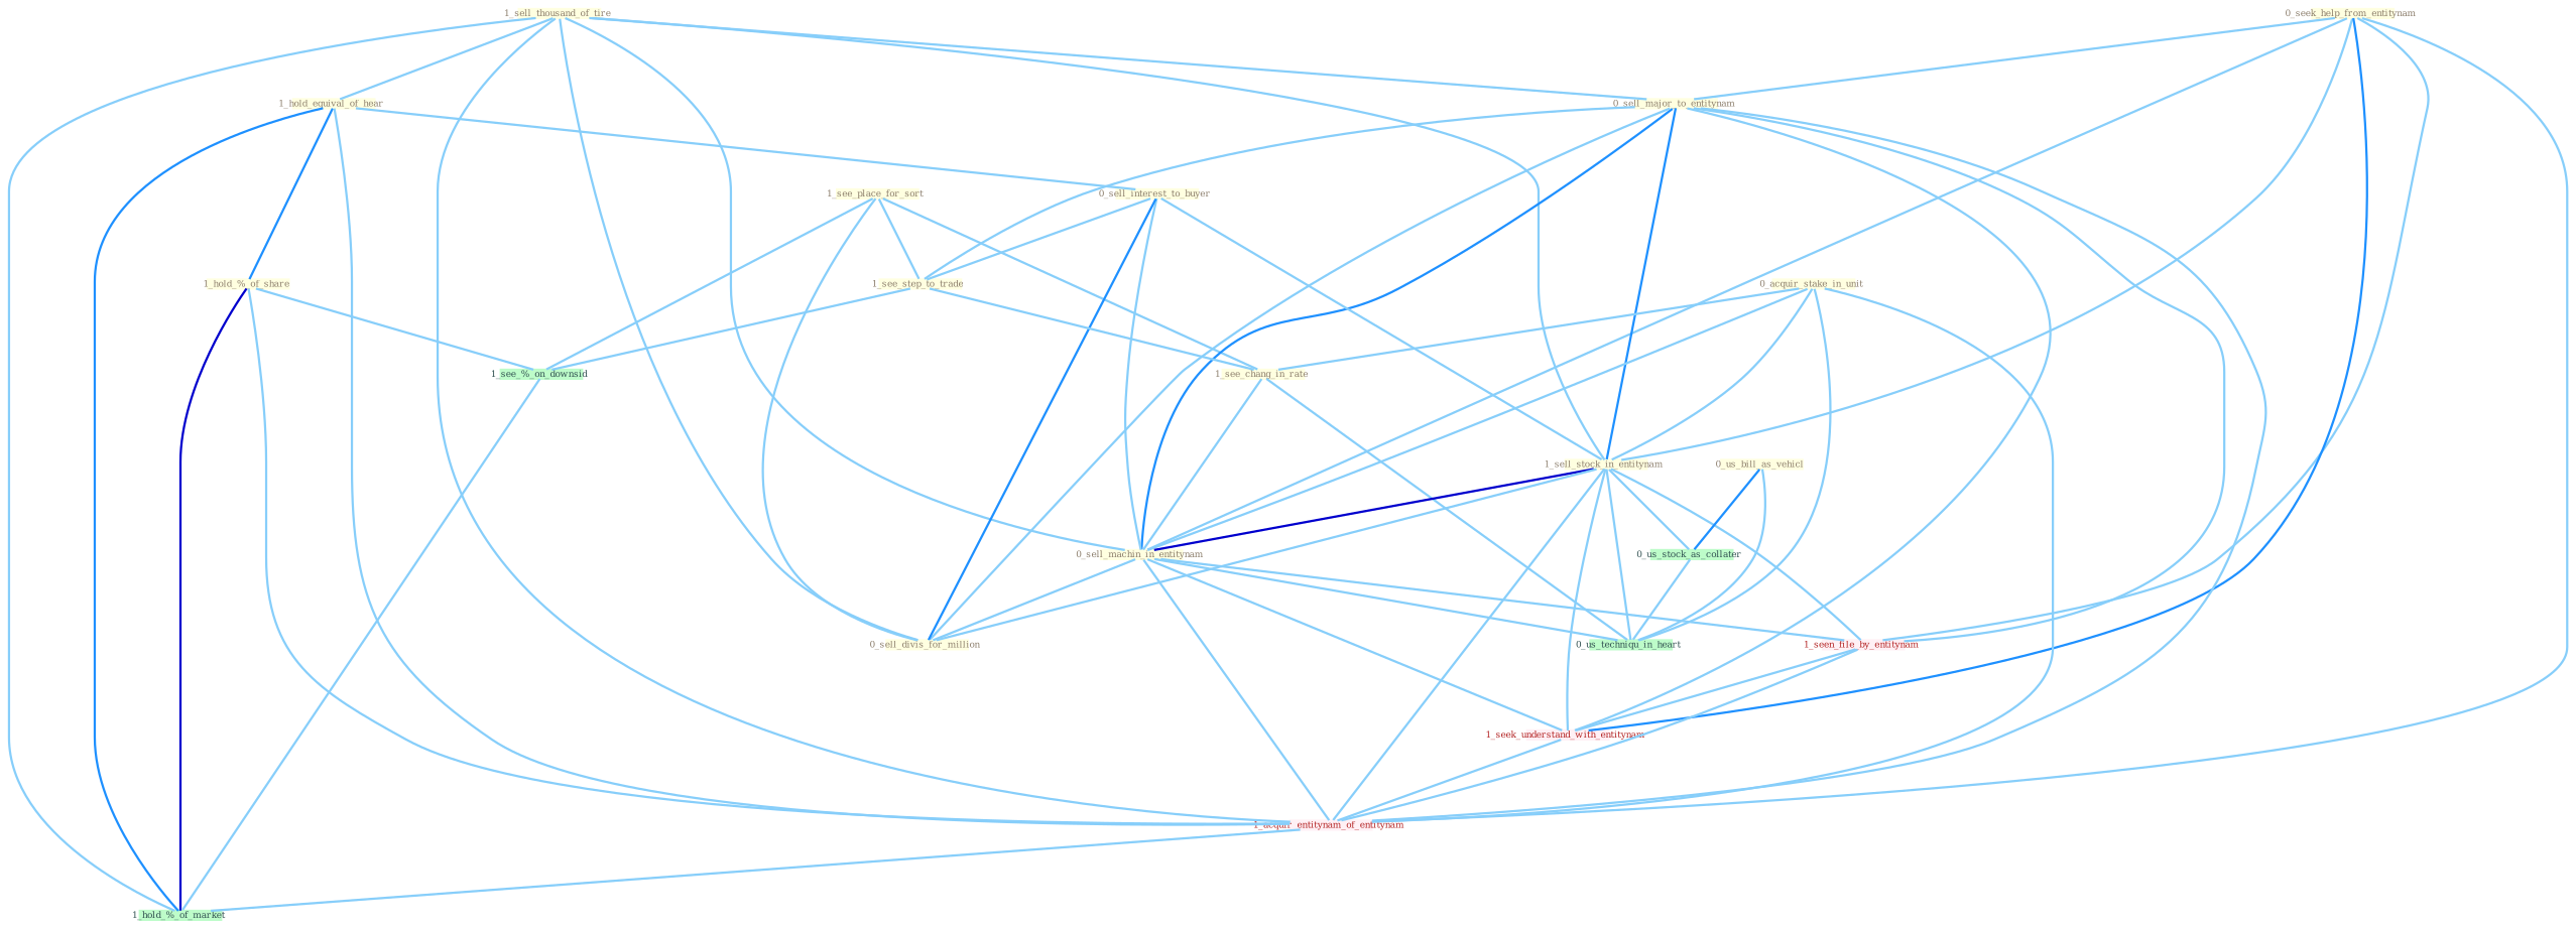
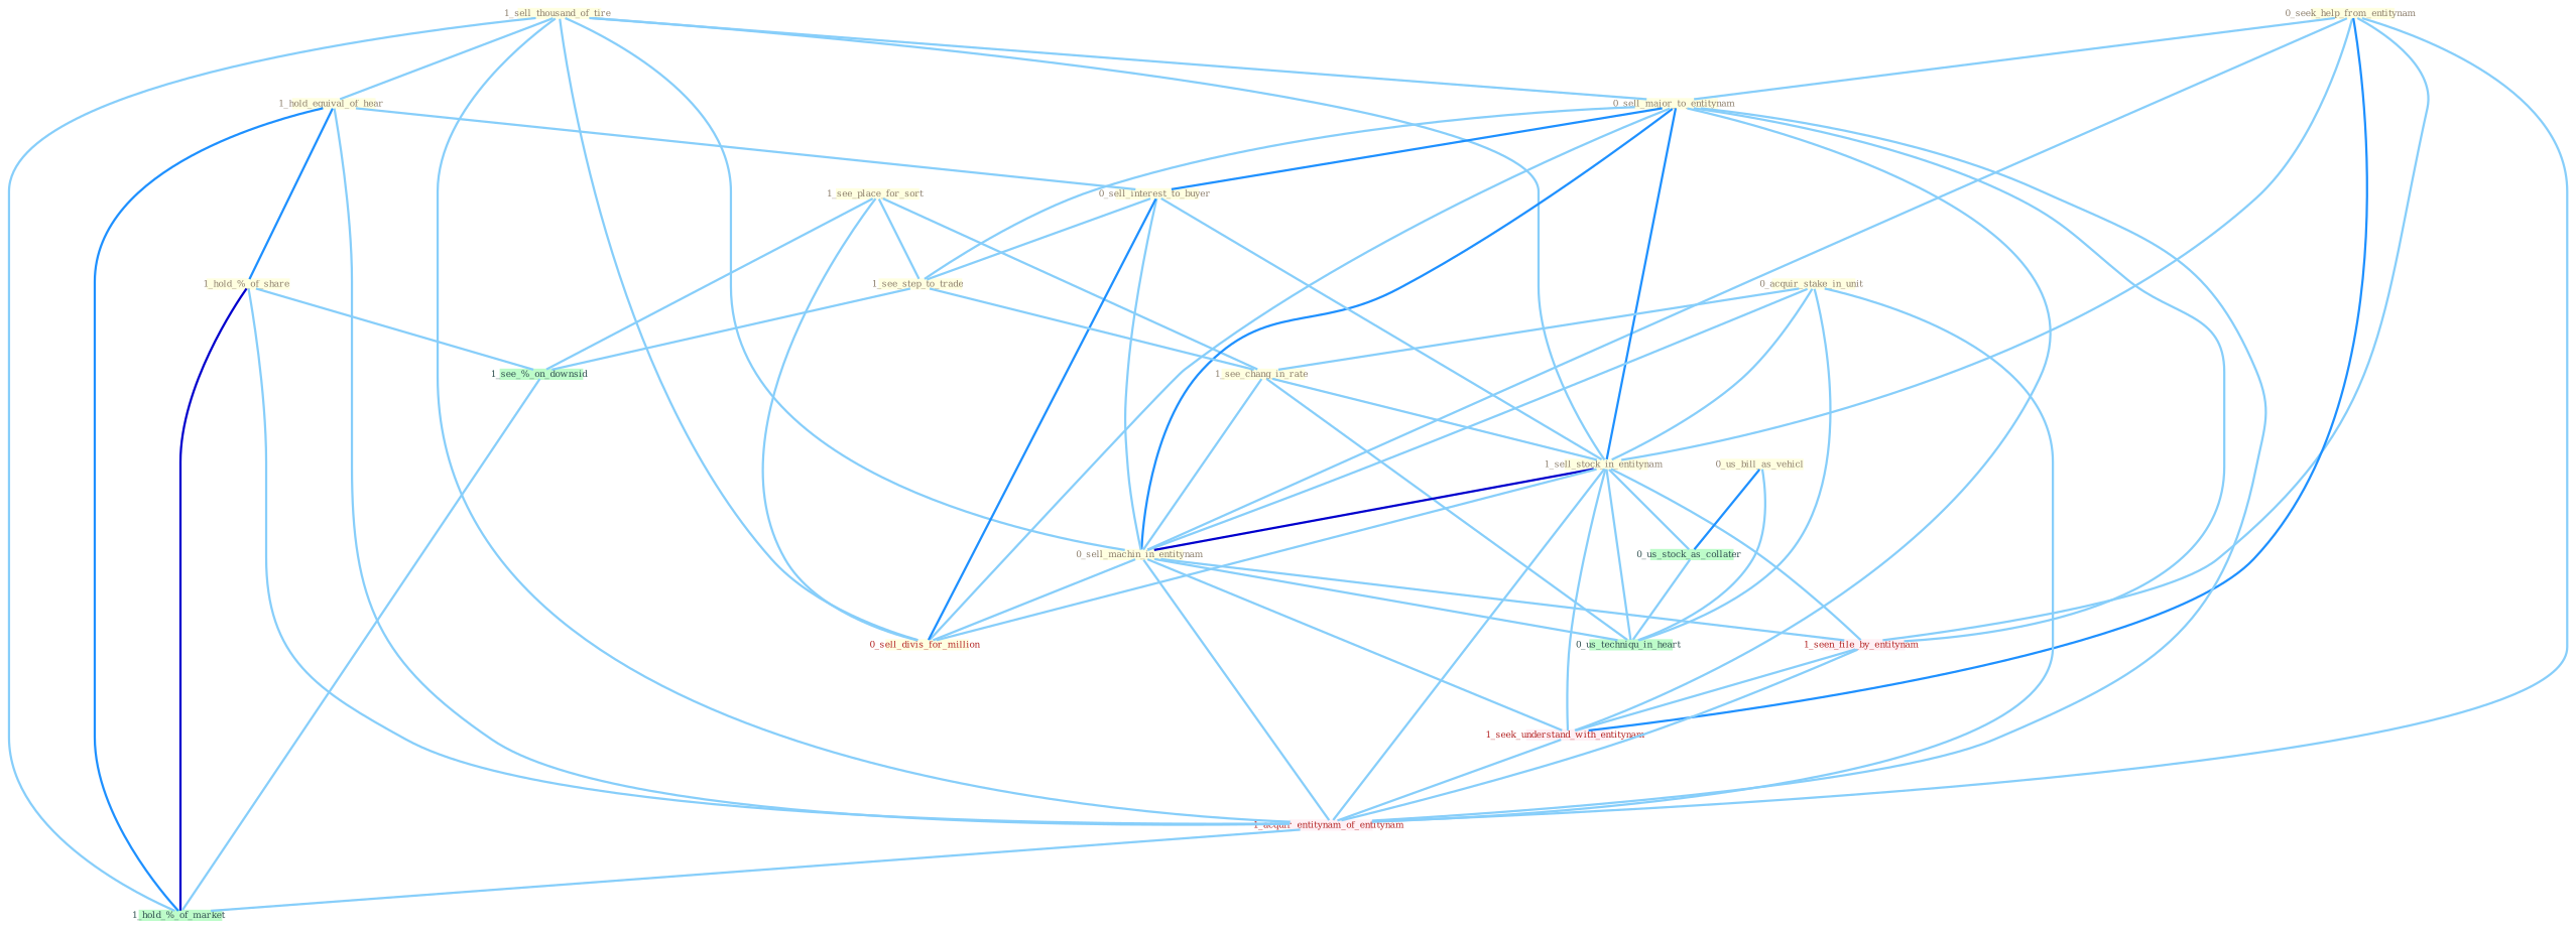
  graph {
    node [color="#ffffe0" fixedsize=true fontcolor="#8b7d6b" fontsize=4 shape=polygon style=filled]
    edge [color="#87cefa" w=1]
    "1_see_place_for_sort " [height=.06 width=.5]
    "0_seek_help_from_entitynam " [height=.06 width=.5]
    "1_sell_thousand_of_tire " [height=.06 width=.5]
    "0_sell_major_to_entitynam " [height=.06 width=.5]
    "0_sell_interest_to_buyer " [height=.06 width=.5]
    "1_see_step_to_trade " [height=.06 width=.5]
    "0_acquir_stake_in_unit " [height=.06 width=.5]
    "1_hold_equival_of_hear " [height=.06 width=.5]
    "1_hold_%_of_share " [height=.06 width=.5]
    "1_see_chang_in_rate " [height=.06 width=.5]
    "1_sell_stock_in_entitynam " [height=.06 width=.5]
    "0_us_bill_as_vehicl " [height=.06 width=.5]
    "0_sell_machin_in_entitynam " [height=.06 width=.5]
-   "0_sell_divis_for_million " [height=.06 width=.5]
+   "0_sell_divis_for_million " [fontcolor="#b22222" height=.06 width=.5]
    "1_seen_file_by_entitynam " [color="#fff0f5" fontcolor="#b22222" height=.06 width=.5]
    "1_seek_understand_with_entitynam " [color="#fff0f5" fontcolor="#b22222" height=.06 width=.5]
    "1_acquir_entitynam_of_entitynam " [color="#fff0f5" fontcolor="#b22222" height=.06 width=.5]
    "1_see_%_on_downsid " [color="#BDFCC9" fontcolor="#2f4f4f" height=.06 width=.5]
    "1_hold_%_of_market " [color="#BDFCC9" fontcolor="#2f4f4f" height=.06 width=.5]
    "0_us_techniqu_in_heart " [color="#BDFCC9" fontcolor="#2f4f4f" height=.06 width=.5]
    "0_us_stock_as_collater " [color="#BDFCC9" fontcolor="#2f4f4f" height=.06 width=.5]
    subgraph sub_1 {
      "1_see_place_for_sort "
      "0_seek_help_from_entitynam "
      "1_sell_thousand_of_tire "
      "0_sell_major_to_entitynam "
      "0_sell_interest_to_buyer "
      "1_see_step_to_trade "
      "0_acquir_stake_in_unit "
      "1_hold_equival_of_hear "
      "1_hold_%_of_share "
      "1_see_chang_in_rate "
      "1_sell_stock_in_entitynam "
      "0_us_bill_as_vehicl "
      "0_sell_machin_in_entitynam "
      "0_sell_divis_for_million "
    }
    subgraph sub_2 {
      "1_seen_file_by_entitynam "
      "1_seek_understand_with_entitynam "
      "1_acquir_entitynam_of_entitynam "
    }
    "1_see_place_for_sort " -- "1_see_step_to_trade "
    "1_see_place_for_sort " -- "1_see_chang_in_rate "
    "1_see_place_for_sort " -- "0_sell_divis_for_million "
    "1_see_place_for_sort " -- "1_see_%_on_downsid "
    "0_seek_help_from_entitynam " -- "0_sell_major_to_entitynam "
    "0_seek_help_from_entitynam " -- "1_sell_stock_in_entitynam "
    "0_seek_help_from_entitynam " -- "0_sell_machin_in_entitynam "
    "0_seek_help_from_entitynam " -- "1_seen_file_by_entitynam "
    "0_seek_help_from_entitynam " -- "1_seek_understand_with_entitynam " [color="#1e90ff" w=2]
    "0_seek_help_from_entitynam " -- "1_acquir_entitynam_of_entitynam "
    "1_sell_thousand_of_tire " -- "0_sell_major_to_entitynam "
    "1_sell_thousand_of_tire " -- "1_hold_equival_of_hear "
    "1_sell_thousand_of_tire " -- "1_sell_stock_in_entitynam "
    "1_sell_thousand_of_tire " -- "0_sell_machin_in_entitynam "
    "1_sell_thousand_of_tire " -- "0_sell_divis_for_million "
    "1_sell_thousand_of_tire " -- "1_acquir_entitynam_of_entitynam "
    "1_sell_thousand_of_tire " -- "1_hold_%_of_market "
+   "0_sell_major_to_entitynam " -- "0_sell_interest_to_buyer " [color="#1e90ff" w=2]
    "0_sell_major_to_entitynam " -- "1_see_step_to_trade "
    "0_sell_major_to_entitynam " -- "1_sell_stock_in_entitynam " [color="#1e90ff" w=2]
    "0_sell_major_to_entitynam " -- "0_sell_machin_in_entitynam " [color="#1e90ff" w=2]
    "0_sell_major_to_entitynam " -- "0_sell_divis_for_million "
    "0_sell_major_to_entitynam " -- "1_seen_file_by_entitynam "
    "0_sell_major_to_entitynam " -- "1_seek_understand_with_entitynam "
    "0_sell_major_to_entitynam " -- "1_acquir_entitynam_of_entitynam "
    "0_sell_interest_to_buyer " -- "1_see_step_to_trade "
    "0_sell_interest_to_buyer " -- "1_sell_stock_in_entitynam "
    "0_sell_interest_to_buyer " -- "0_sell_machin_in_entitynam "
    "0_sell_interest_to_buyer " -- "0_sell_divis_for_million " [color="#1e90ff"]
    "1_see_step_to_trade " -- "1_see_chang_in_rate "
    "1_see_step_to_trade " -- "1_see_%_on_downsid "
    "0_acquir_stake_in_unit " -- "1_see_chang_in_rate "
    "0_acquir_stake_in_unit " -- "1_sell_stock_in_entitynam "
    "0_acquir_stake_in_unit " -- "0_sell_machin_in_entitynam "
    "0_acquir_stake_in_unit " -- "1_acquir_entitynam_of_entitynam "
    "0_acquir_stake_in_unit " -- "0_us_techniqu_in_heart "
    "1_hold_equival_of_hear " -- "0_sell_interest_to_buyer "
    "1_hold_equival_of_hear " -- "1_hold_%_of_share " [color="#1e90ff" w=2]
    "1_hold_equival_of_hear " -- "1_acquir_entitynam_of_entitynam "
    "1_hold_equival_of_hear " -- "1_hold_%_of_market " [color="#1e90ff" w=2]
    "1_hold_%_of_share " -- "1_acquir_entitynam_of_entitynam "
    "1_hold_%_of_share " -- "1_see_%_on_downsid "
    "1_hold_%_of_share " -- "1_hold_%_of_market " [color="#0000cd" w=3]
+   "1_see_chang_in_rate " -- "1_sell_stock_in_entitynam "
    "1_see_chang_in_rate " -- "0_sell_machin_in_entitynam "
    "1_see_chang_in_rate " -- "0_us_techniqu_in_heart "
    "1_sell_stock_in_entitynam " -- "0_sell_machin_in_entitynam " [color="#0000cd" w=3]
    "1_sell_stock_in_entitynam " -- "0_sell_divis_for_million "
    "1_sell_stock_in_entitynam " -- "1_seen_file_by_entitynam "
    "1_sell_stock_in_entitynam " -- "1_seek_understand_with_entitynam "
    "1_sell_stock_in_entitynam " -- "1_acquir_entitynam_of_entitynam "
    "1_sell_stock_in_entitynam " -- "0_us_techniqu_in_heart "
    "1_sell_stock_in_entitynam " -- "0_us_stock_as_collater "
    "0_us_bill_as_vehicl " -- "0_us_techniqu_in_heart "
    "0_us_bill_as_vehicl " -- "0_us_stock_as_collater " [color="#1e90ff" w=2]
    "0_sell_machin_in_entitynam " -- "0_sell_divis_for_million "
    "0_sell_machin_in_entitynam " -- "1_seen_file_by_entitynam "
    "0_sell_machin_in_entitynam " -- "1_seek_understand_with_entitynam "
    "0_sell_machin_in_entitynam " -- "1_acquir_entitynam_of_entitynam "
    "0_sell_machin_in_entitynam " -- "0_us_techniqu_in_heart "
    "1_seen_file_by_entitynam " -- "1_seek_understand_with_entitynam "
    "1_seen_file_by_entitynam " -- "1_acquir_entitynam_of_entitynam "
    "1_seek_understand_with_entitynam " -- "1_acquir_entitynam_of_entitynam "
    "1_acquir_entitynam_of_entitynam " -- "1_hold_%_of_market "
    "1_see_%_on_downsid " -- "1_hold_%_of_market "
    "0_us_stock_as_collater " -- "0_us_techniqu_in_heart "
  }
